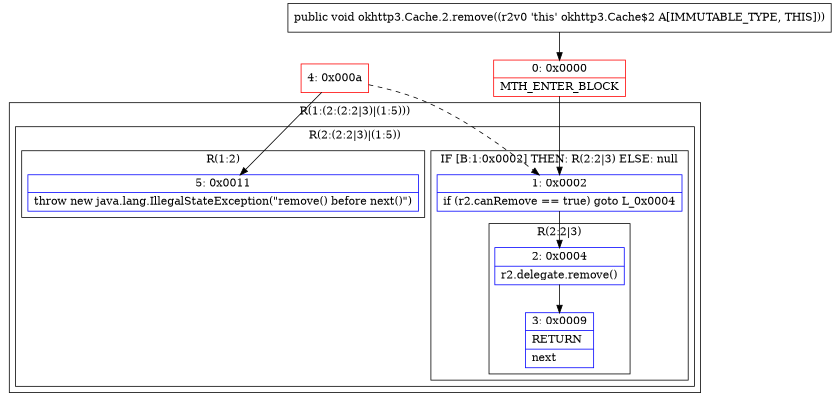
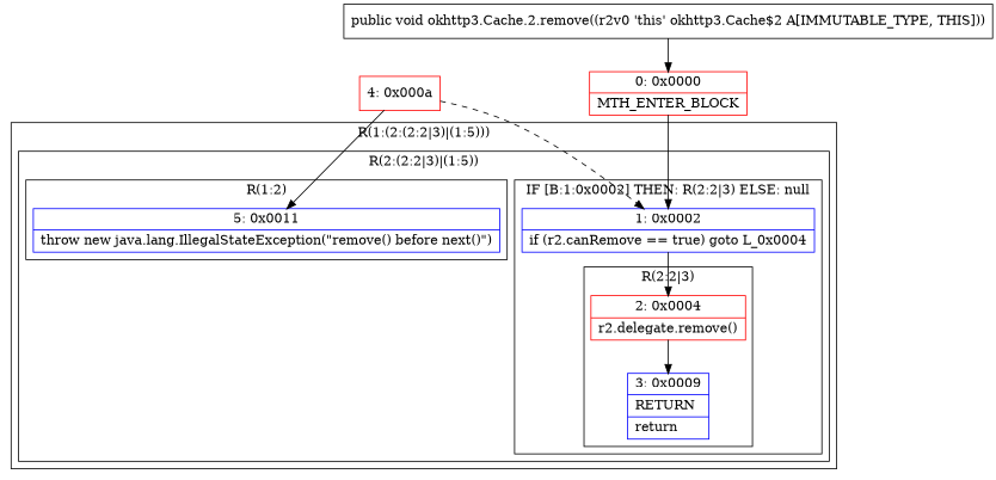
  digraph {
    node [color=blue shape=record]
-   n1 [label="{2\:\ 0x0004|r2.delegate.remove()\l}"]
-   n2 [label="{3\:\ 0x0009|RETURN\l|next\l}"]
+   n1 [color=red label="{2\:\ 0x0004|r2.delegate.remove()\l}"]
+   n2 [label="{3\:\ 0x0009|RETURN\l|return\l}"]
    n3 [label="{1\:\ 0x0002|if (r2.canRemove == true) goto L_0x0004\l}"]
    n4 [label="{5\:\ 0x0011|throw new java.lang.IllegalStateException(\"remove() before next()\")\l}"]
    n5 [color=red label="{4\:\ 0x000a}"]
    n6 [color=red label="{0\:\ 0x0000|MTH_ENTER_BLOCK\l}"]
    n7 [label="{public void okhttp3.Cache.2.remove((r2v0 'this' okhttp3.Cache$2 A[IMMUTABLE_TYPE, THIS])) }" color=""]
    subgraph cluster_1 {
      label="R(1:(2:(2:2|3)|(1:5)))"
      subgraph cluster_2 {
        label="R(2:(2:2|3)|(1:5))"
        subgraph cluster_3 {
          label="IF [B:1:0x0002] THEN: R(2:2|3) ELSE: null"
          n3
          subgraph cluster_4 {
            label="R(2:2|3)"
            n1
            n2
          }
        }
        subgraph cluster_5 {
          label="R(1:2)"
          n4
        }
      }
    }
    n1 -> n2
    n3 -> n1
    n5 -> n3 [style=dashed]
    n5 -> n4
    n6 -> n3
    n7 -> n6
  }
